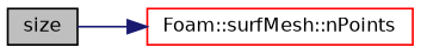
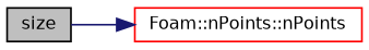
  digraph {
    rankdir=LR
    fontname="DejaVu Sans"
    node [fontname="DejaVu Sans" fontsize=10 shape=record]
    n1 [color=black fillcolor=grey75 fontcolor=black height=0.2 label=size style=filled width=0.4]
-   n2 [color=red height=0.2 label="Foam::surfMesh::nPoints" width=0.4]
+   n2 [color=red height=0.2 label="Foam::nPoints::nPoints" width=0.4]
    n1 -> n2 [color=midnightblue fontname="DejaVu Sans" fontsize=10 labelfontname=Helvetica labelfontsize=10 style=solid]
  }
